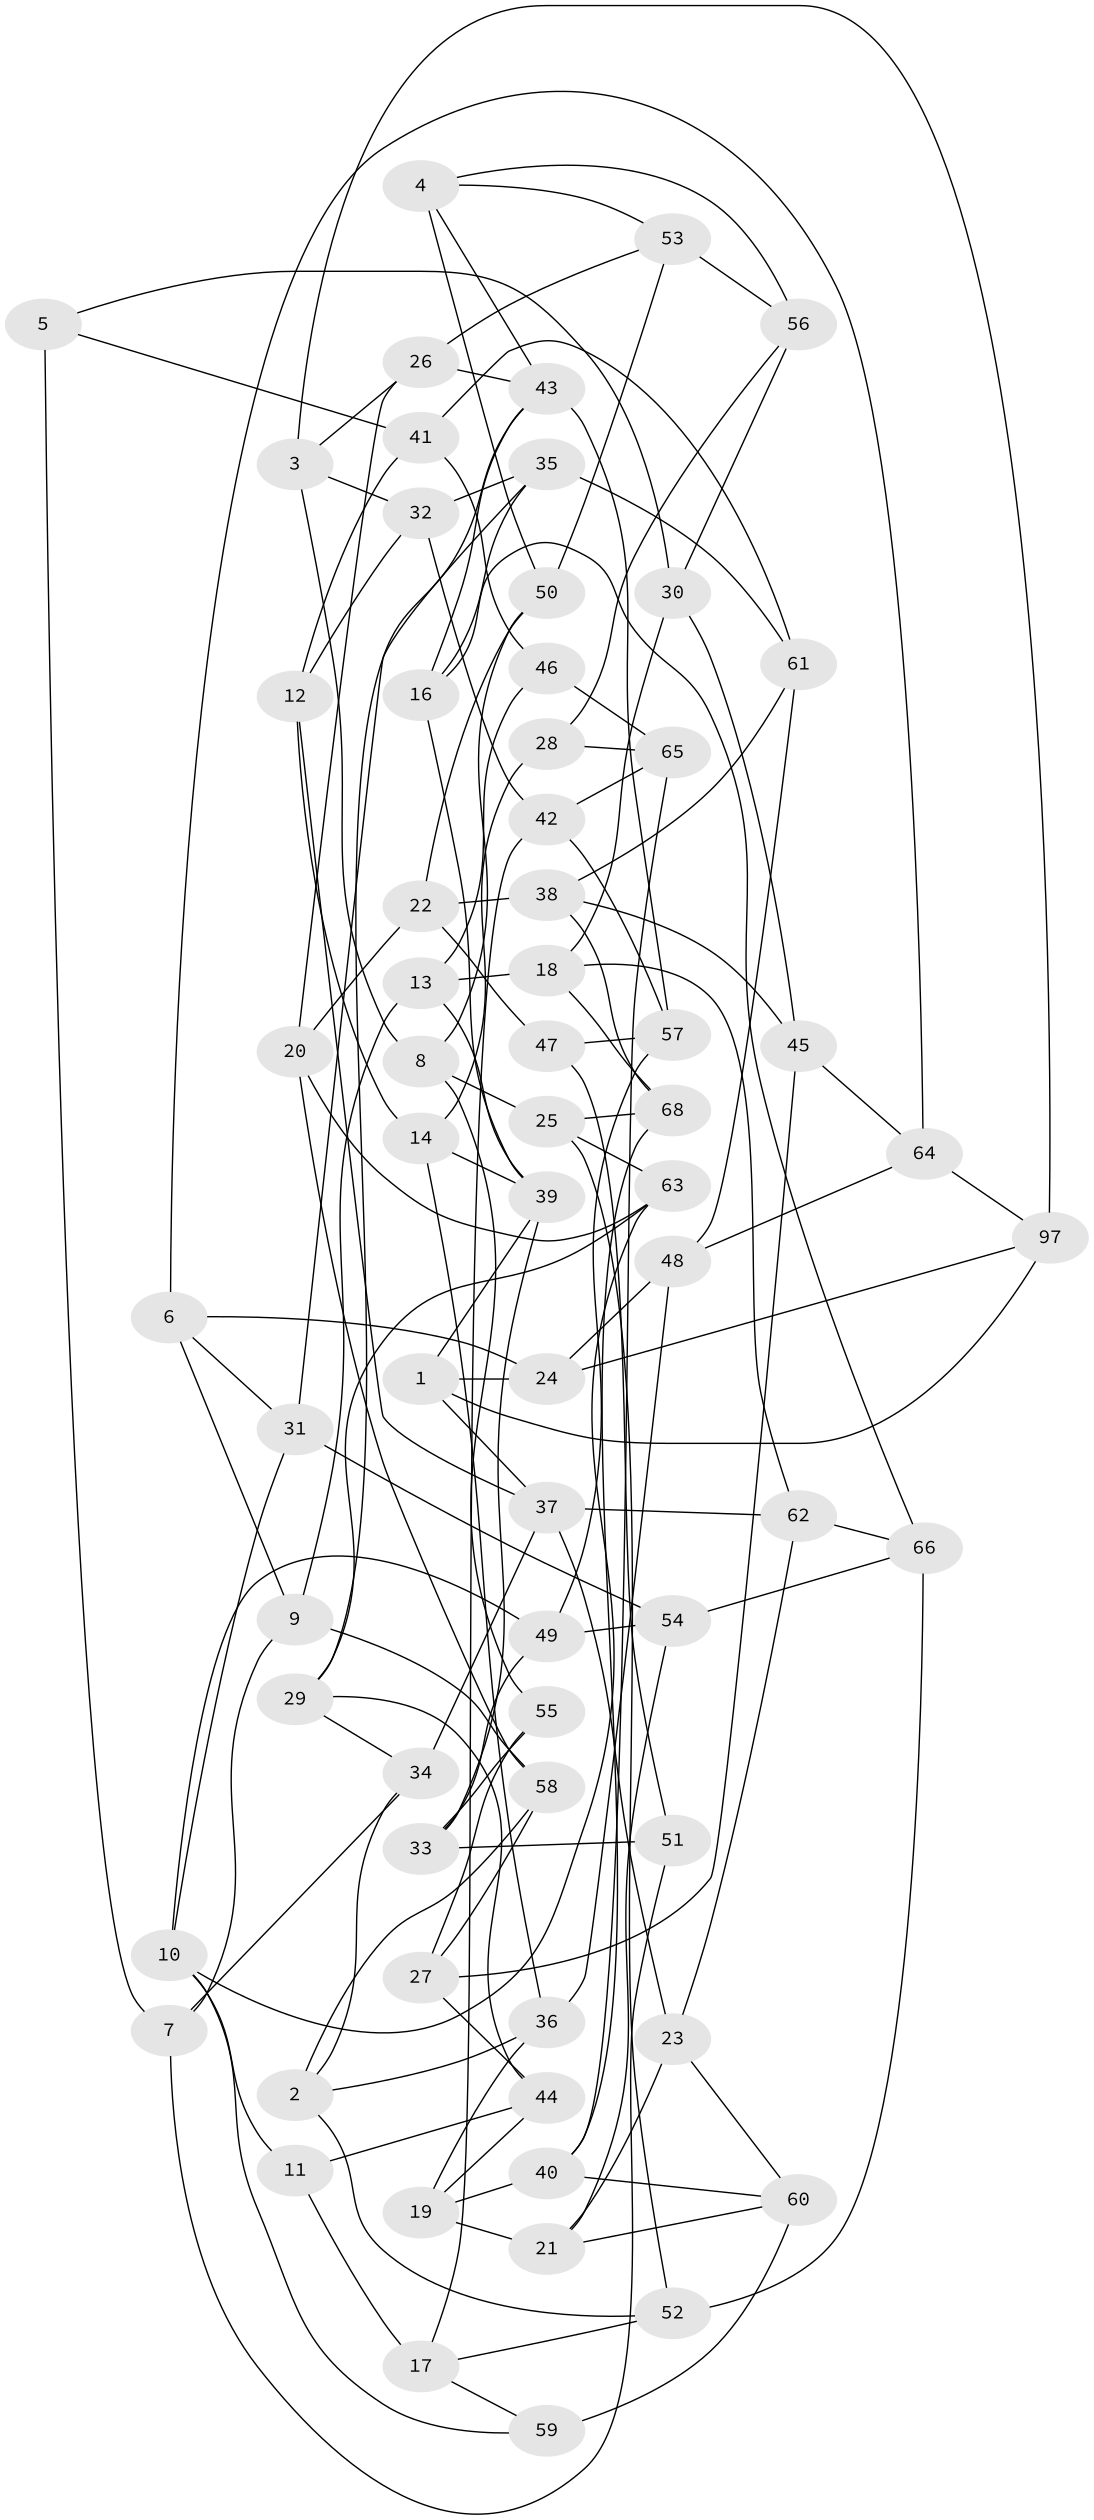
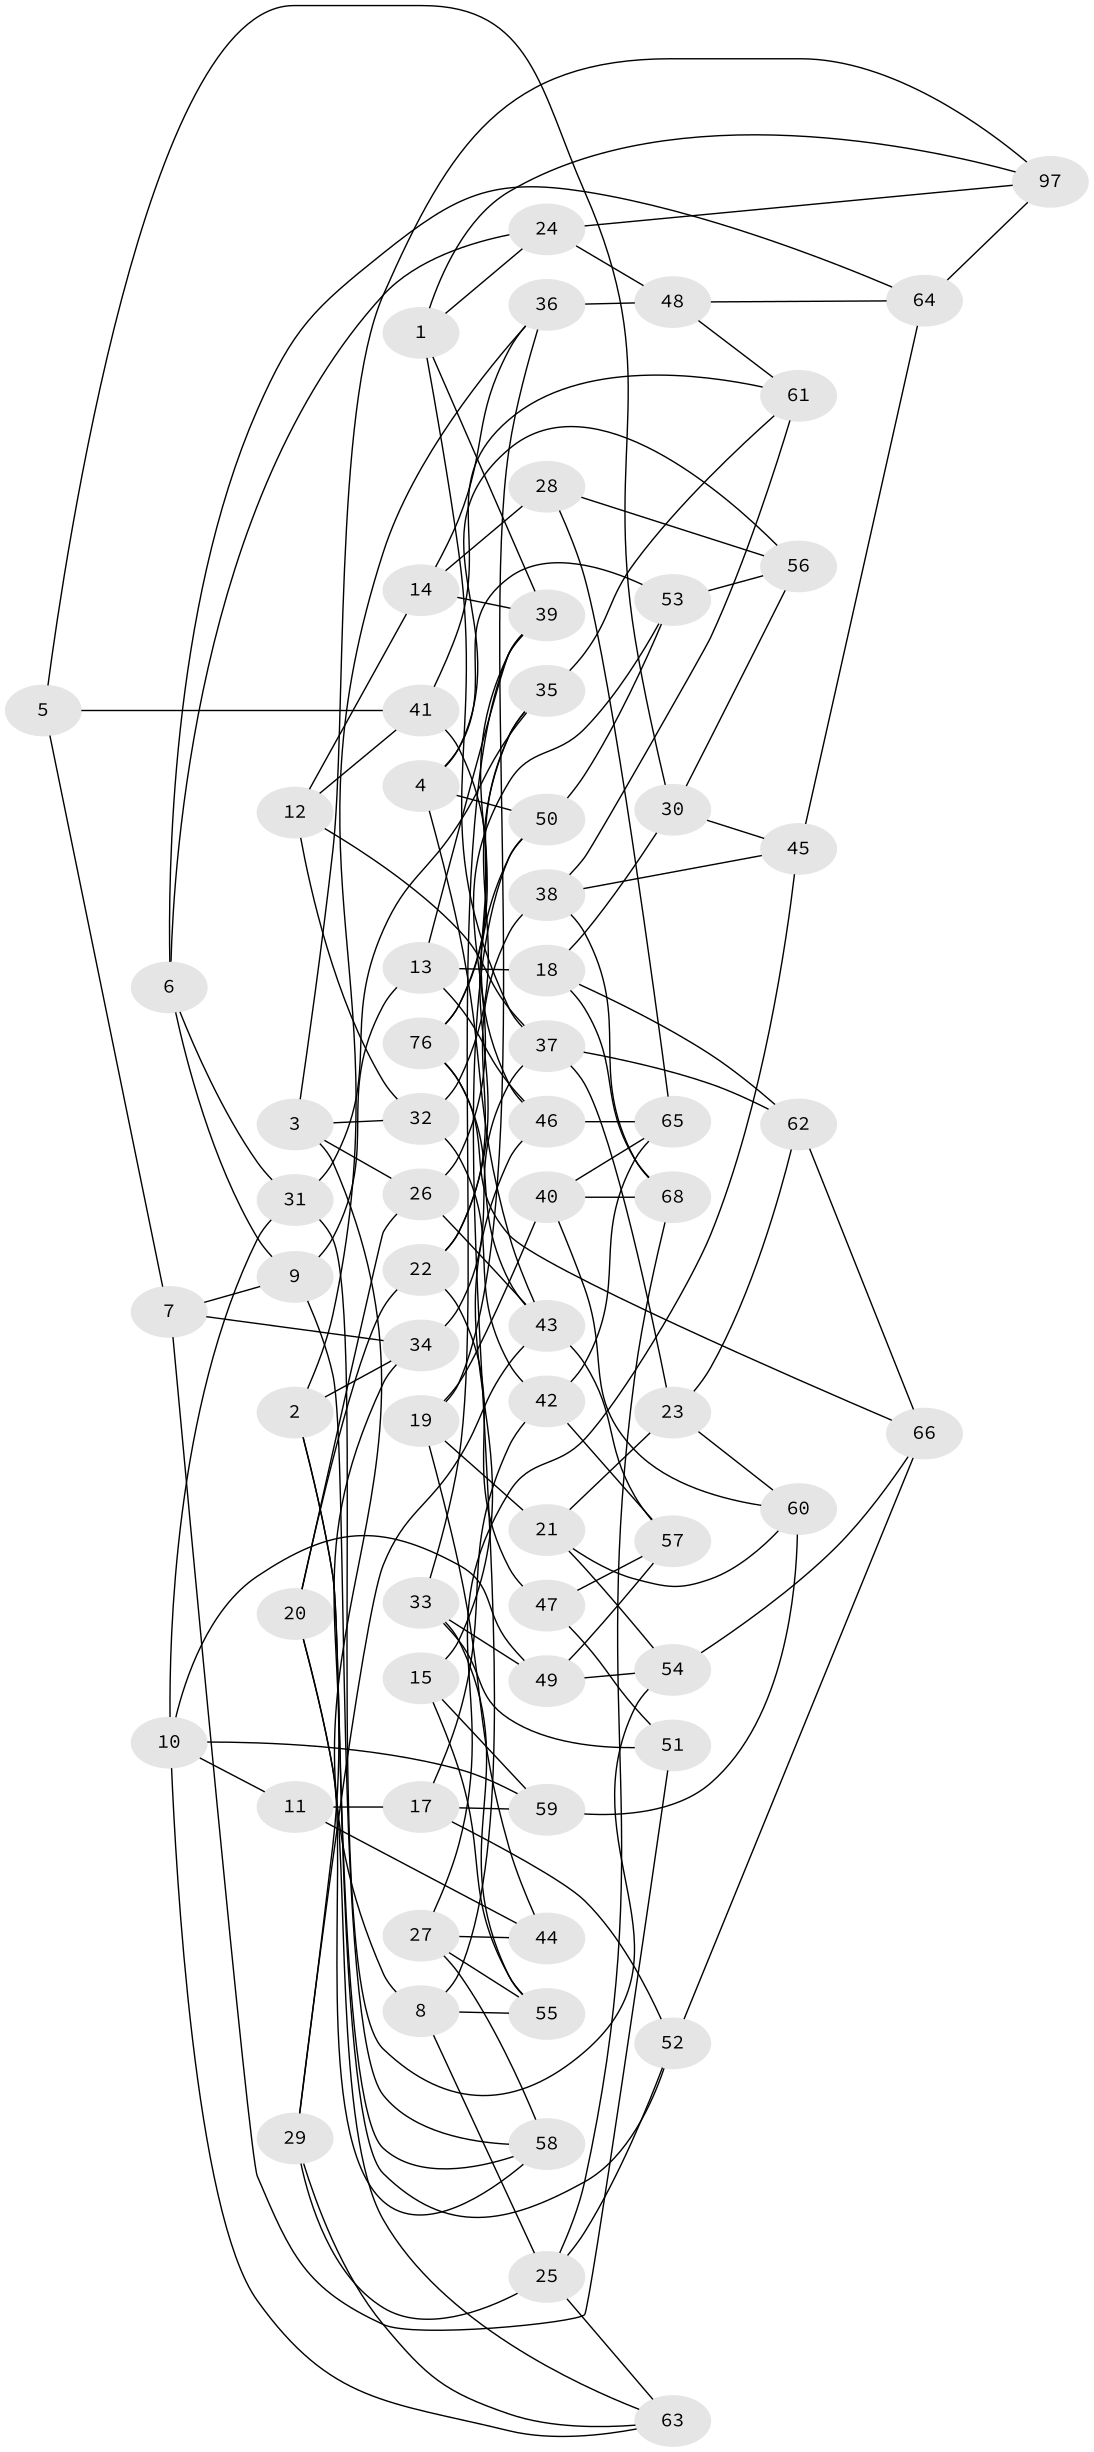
  graph {
    fontname="Source Code Pro"
    rankdir=LR
    node [color=gray90 fontname="Source Code Pro" style=filled]
    edge [fontname="Source Code Pro"]
    1
    24
    37
    39
    n5 [label=97]
    48
    23
    62
    2
    34
    36
    52
    58
    66
    3
    8
    26
    32
    50
    25
    55
    43
    53
    35
    42
    4
    56
    57
    5
    7
    30
    41
    51
    9
    45
    46
    61
    6
    31
    64
    13
    54
    63
    68
    18
    10
    11
    49
    59
    17
    44
    60
    12
    14
    28
    65
-   16
+   15
+   16 [label=76]
    19
    21
    40
    20
    22
    38
    47
    27
    29
    33
    1 -- 24
    1 -- 37
    1 -- 39
    1 -- n5
    24 -- n5
    24 -- 48
    37 -- 23
    37 -- 62
    48 -- 61
    48 -- 64
    23 -- 62
    23 -- 60
    62 -- 66
    2 -- 34
    2 -- 36
    2 -- 52
    2 -- 58
    34 -- 37
    36 -- 48
    52 -- 66
    3 -- n5
    3 -- 8
    3 -- 26
    3 -- 32
    8 -- 50
    8 -- 25
    8 -- 55
    26 -- 43
    26 -- 53
    32 -- 35
    32 -- 42
    50 -- 53
    25 -- 52
    25 -- 63
    25 -- 68
    43 -- 57
    53 -- 56
    35 -- 61
    42 -- 57
    42 -- 65
    4 -- 50
    4 -- 43
    4 -- 53
    4 -- 56
    5 -- 7
    5 -- 30
    5 -- 41
    7 -- 34
    7 -- 51
    7 -- 9
    30 -- 56
    30 -- 45
    41 -- 46
    41 -- 61
    9 -- 58
    9 -- 13
    45 -- 64
    46 -- 65
    6 -- 24
    6 -- 9
    6 -- 31
    6 -- 64
    31 -- 35
    31 -- 54
    64 -- n5
    13 -- 39
    13 -- 46
    13 -- 18
    54 -- 66
    18 -- 62
    18 -- 30
    18 -- 68
    10 -- 31
    10 -- 63
    10 -- 11
    10 -- 49
    10 -- 59
    11 -- 17
    11 -- 44
    49 -- 57
    49 -- 54
    59 -- 60
    17 -- 52
    17 -- 42
    17 -- 59
    12 -- 37
    12 -- 32
    12 -- 41
    12 -- 14
    14 -- 39
    14 -- 36
    14 -- 28
    28 -- 56
    28 -- 65
+   15 -- 55
+   15 -- 46
+   15 -- 59
    16 -- 39
    16 -- 66
    16 -- 43
    16 -- 35
    19 -- 36
    19 -- 44
    19 -- 21
    19 -- 40
    21 -- 23
    21 -- 54
    21 -- 60
    40 -- 68
    40 -- 60
    40 -- 65
    20 -- 58
    20 -- 26
    20 -- 63
    20 -- 22
    22 -- 50
    22 -- 38
    22 -- 47
    38 -- 45
    38 -- 61
    38 -- 68
    47 -- 57
    47 -- 51
    27 -- 58
    27 -- 55
    27 -- 45
    27 -- 44
    29 -- 34
    29 -- 43
    29 -- 63
-   29 -- 44
+   29 -- 25
    33 -- 39
    33 -- 55
    33 -- 51
    33 -- 49
  }
